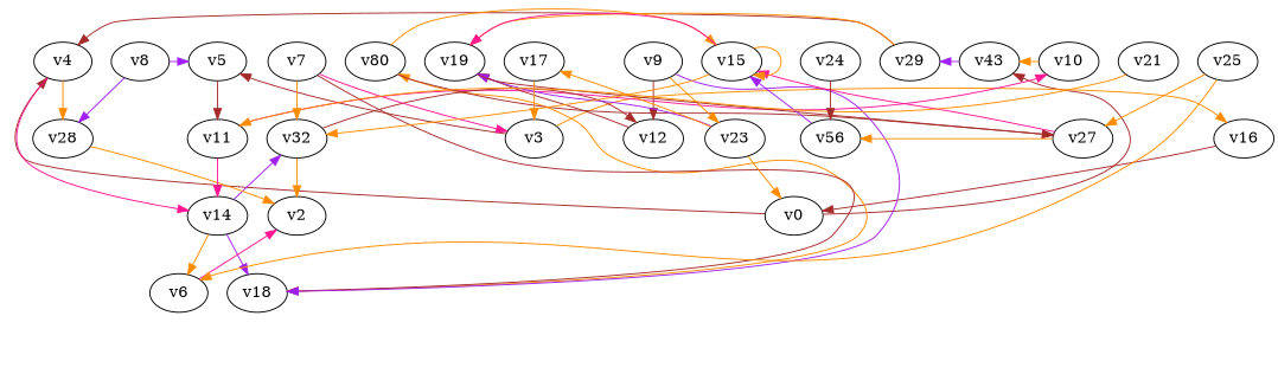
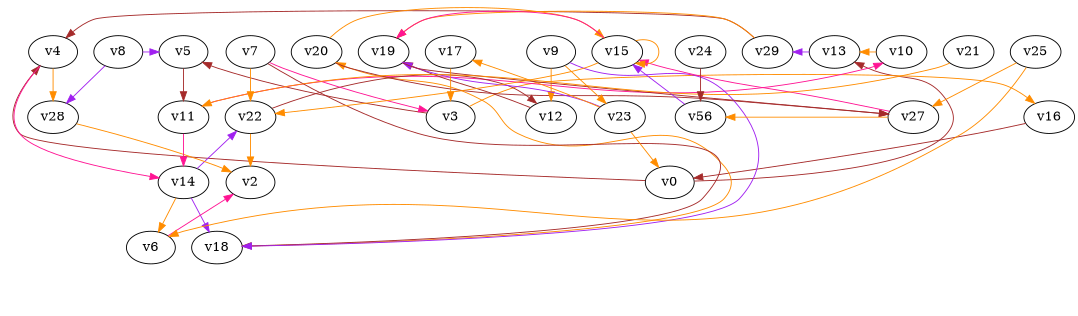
  digraph {
    node [player=1]
    edge [color=darkorange]
    v0
    v4
-   v13 [label=v43]
+   v13
    v14 [player=0]
    v28
    v29
    v10
    v16
    v3 [player=0]
    v5 [player=0]
    v11
    v6
    v18
-   v22 [label=v32]
+   v22
    v2
    v7 [player=0]
-   v20 [player=0 label=v80]
+   v20 [player=0]
    v12
    v8
    v9
    v23
    v19
    v17 [player=0]
    v27 [player=0]
    v15
    n26 [label=v56]
    v21 [player=0]
    v24 [player=0]
    v25 [player=0]
    v0 -> v4 [color=brown constraint="time % 4 == 1"]
    v0 -> v13 [color=brown constraint="time % 6 == 0"]
    v4 -> v14 [color=deeppink constraint="time % 6 == 2"]
    v4 -> v28
    v13 -> v29 [color=purple constraint="time <= 10"]
    v14 -> v6
    v14 -> v18 [color=purple]
    v14 -> v22 [color=purple constraint="time == 5"]
    v28 -> v2 [constraint="time == 14"]
    v29 -> v4 [color=brown constraint="time == 0"]
    v29 -> v19 [constraint="time <= 19"]
    v10 -> v13 [constraint="time <= 14"]
    v16 -> v0 [color=brown]
    v3 -> v16 [constraint="time == 3"]
    v3 -> v5 [color=brown constraint="time <= 19"]
    v5 -> v11 [color=brown]
    v11 -> v14 [color=deeppink]
    v11 -> v10 [color=deeppink constraint="time % 5 == 3"]
    v6 -> v2 [color=deeppink constraint="time >= 1"]
    v18 -> v20 [constraint="time == 12"]
    v22 -> v2
    v22 -> v12 [color=brown constraint="(time >= 6) && (time <= 22)"]
    v7 -> v3 [color=deeppink constraint="time >= 8"]
    v7 -> v18 [color=brown constraint="time <= 15"]
    v7 -> v22
    v20 -> v27 [color=brown constraint="time >= 7"]
    v20 -> v15 [constraint="time == 19"]
    v12 -> v19 [color=brown constraint="time >= 6"]
    v8 -> v28 [color=purple constraint="time % 5 == 0"]
    v8 -> v5 [color=purple constraint="time >= 14"]
    v9 -> v18 [color=purple constraint="time >= 7"]
-   v9 -> v12 [color=brown]
+   v9 -> v12
    v9 -> v23
    v23 -> v0
    v23 -> v19 [color=purple constraint="time <= 20"]
    v23 -> v17 [constraint="(time % 3 == 1) || (time % 5 == 2)"]
    v19 -> v27 [color=brown constraint="time % 6 == 5"]
    v17 -> v3
    v27 -> v15 [color=deeppink constraint="time >= 10"]
    v27 -> n26 [constraint="time % 6 == 1"]
    v15 -> v22 [constraint="(time % 4 == 0) || (time % 4 == 2)"]
    v15 -> v19 [color=deeppink constraint="time <= 16"]
    v15 -> v15
    n26 -> v15 [color=purple constraint="time % 3 == 1"]
    v21 -> v11 [constraint="time % 5 == 2"]
    v24 -> n26 [color=brown]
    v25 -> v6 [constraint="time <= 11"]
    v25 -> v27
  }
